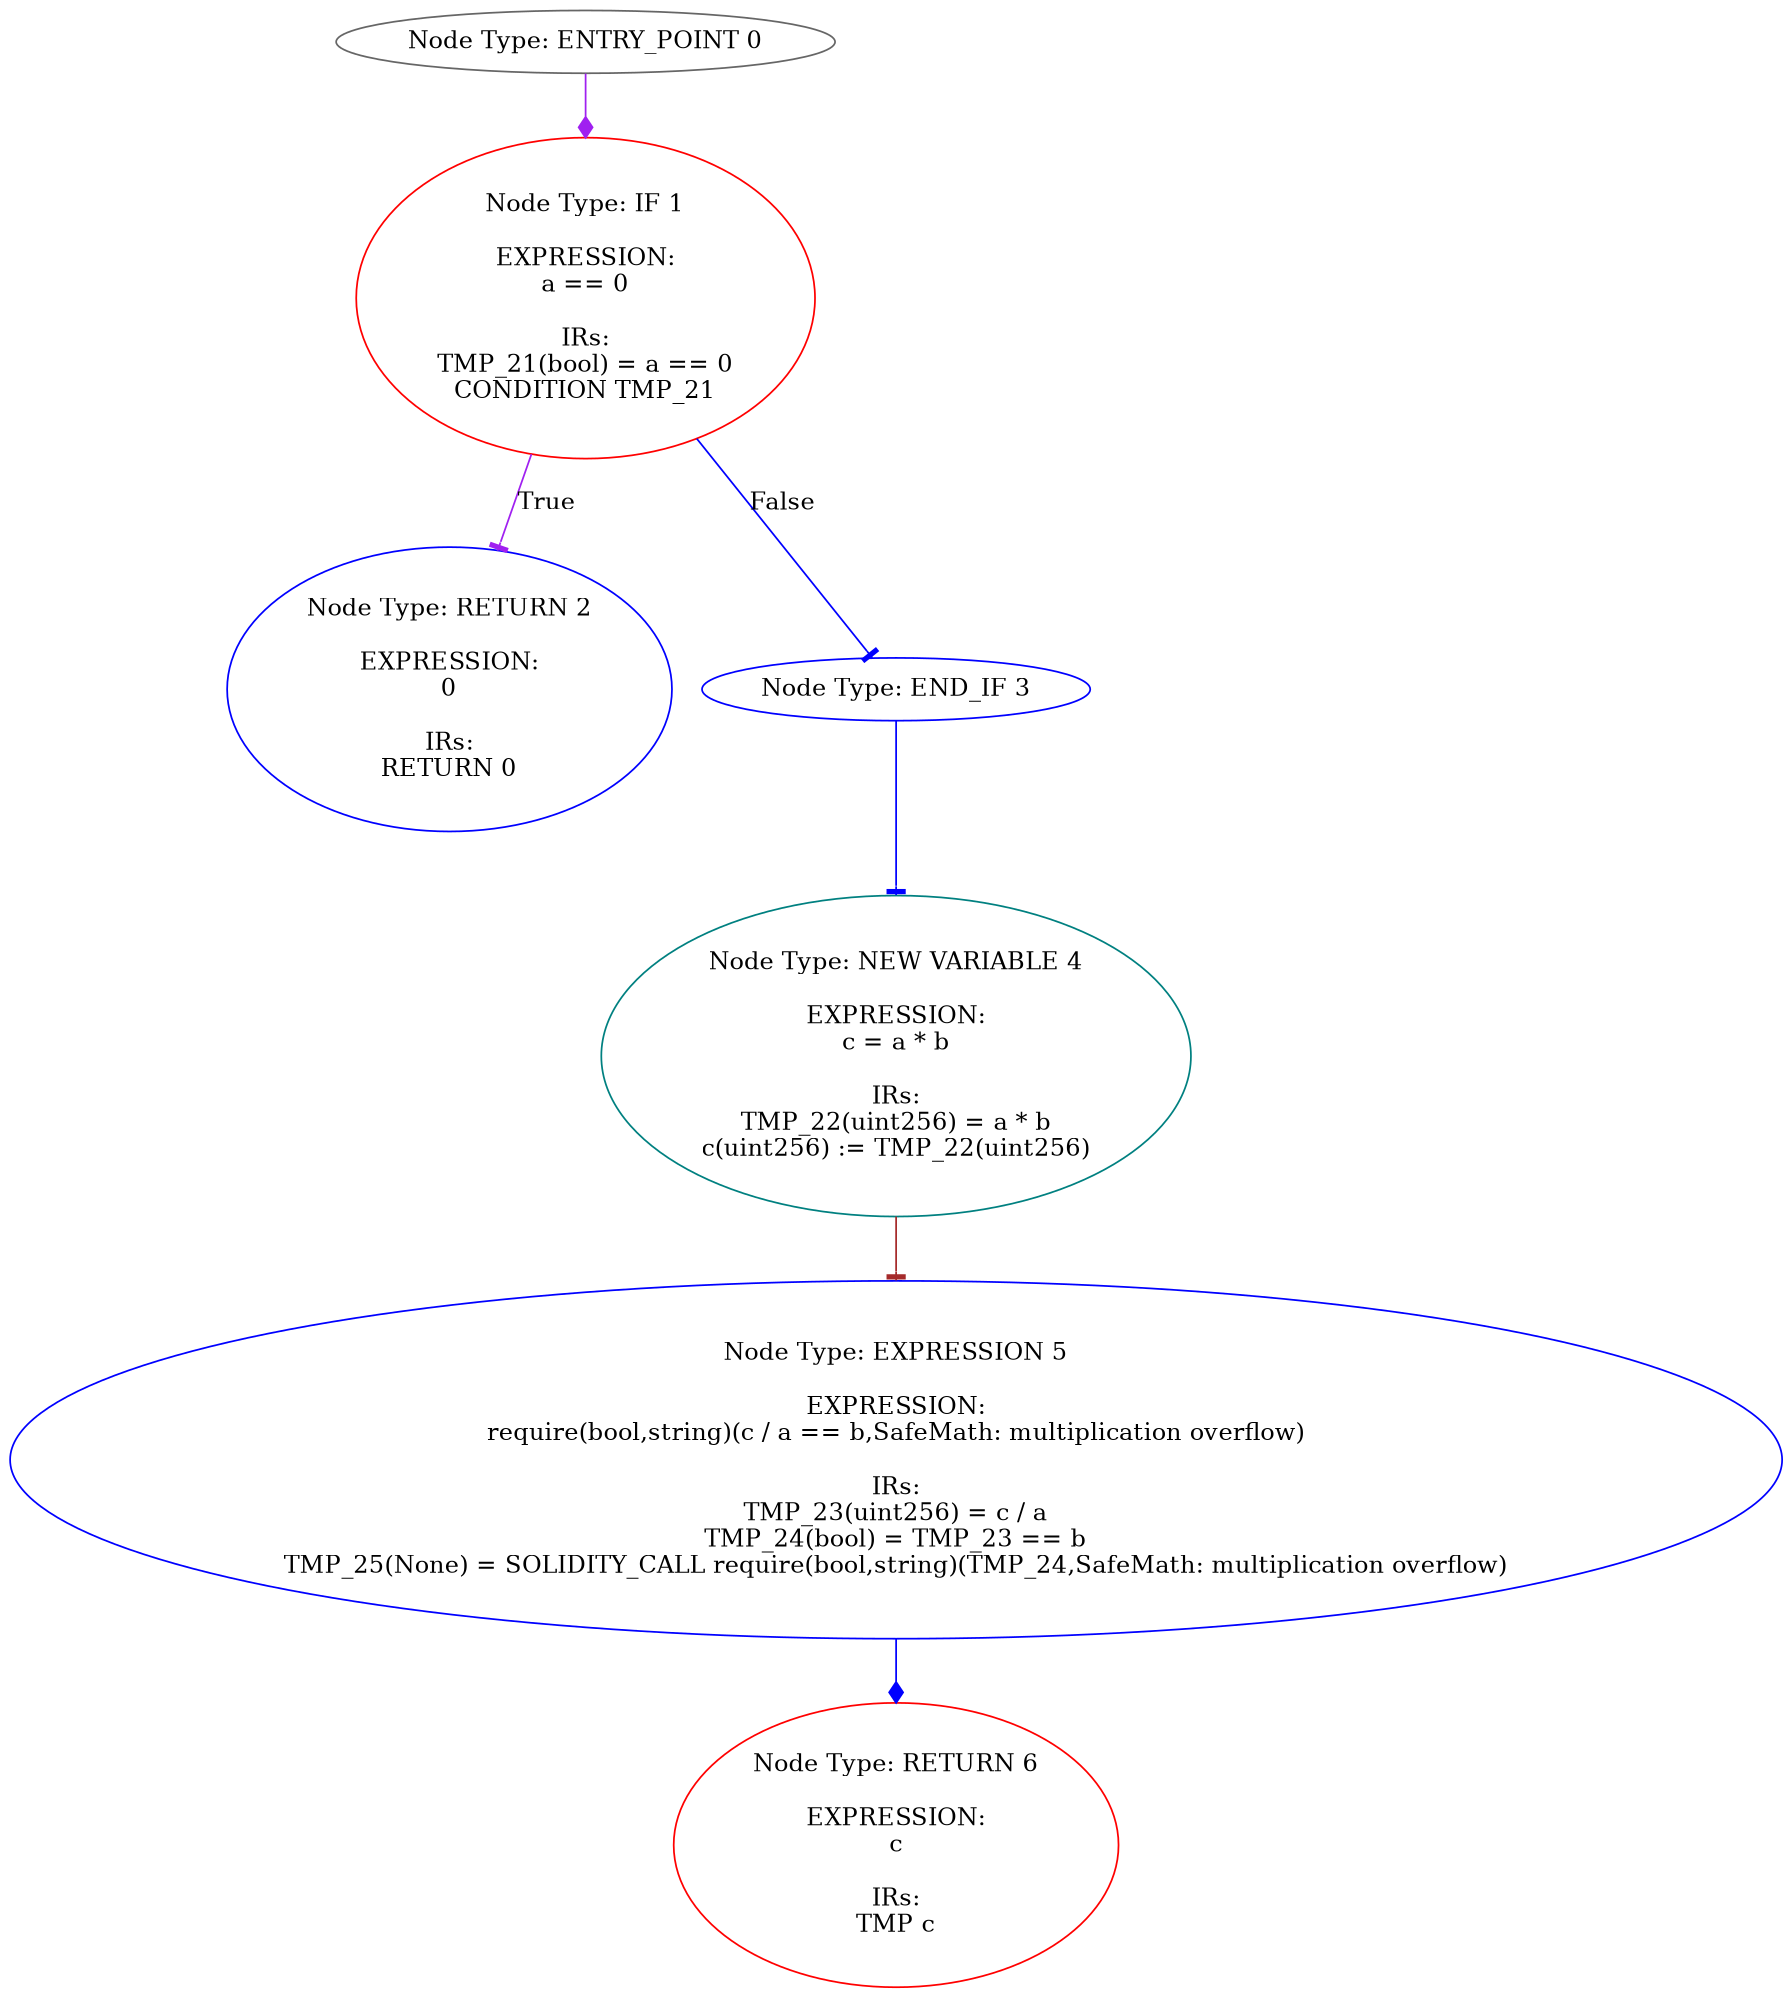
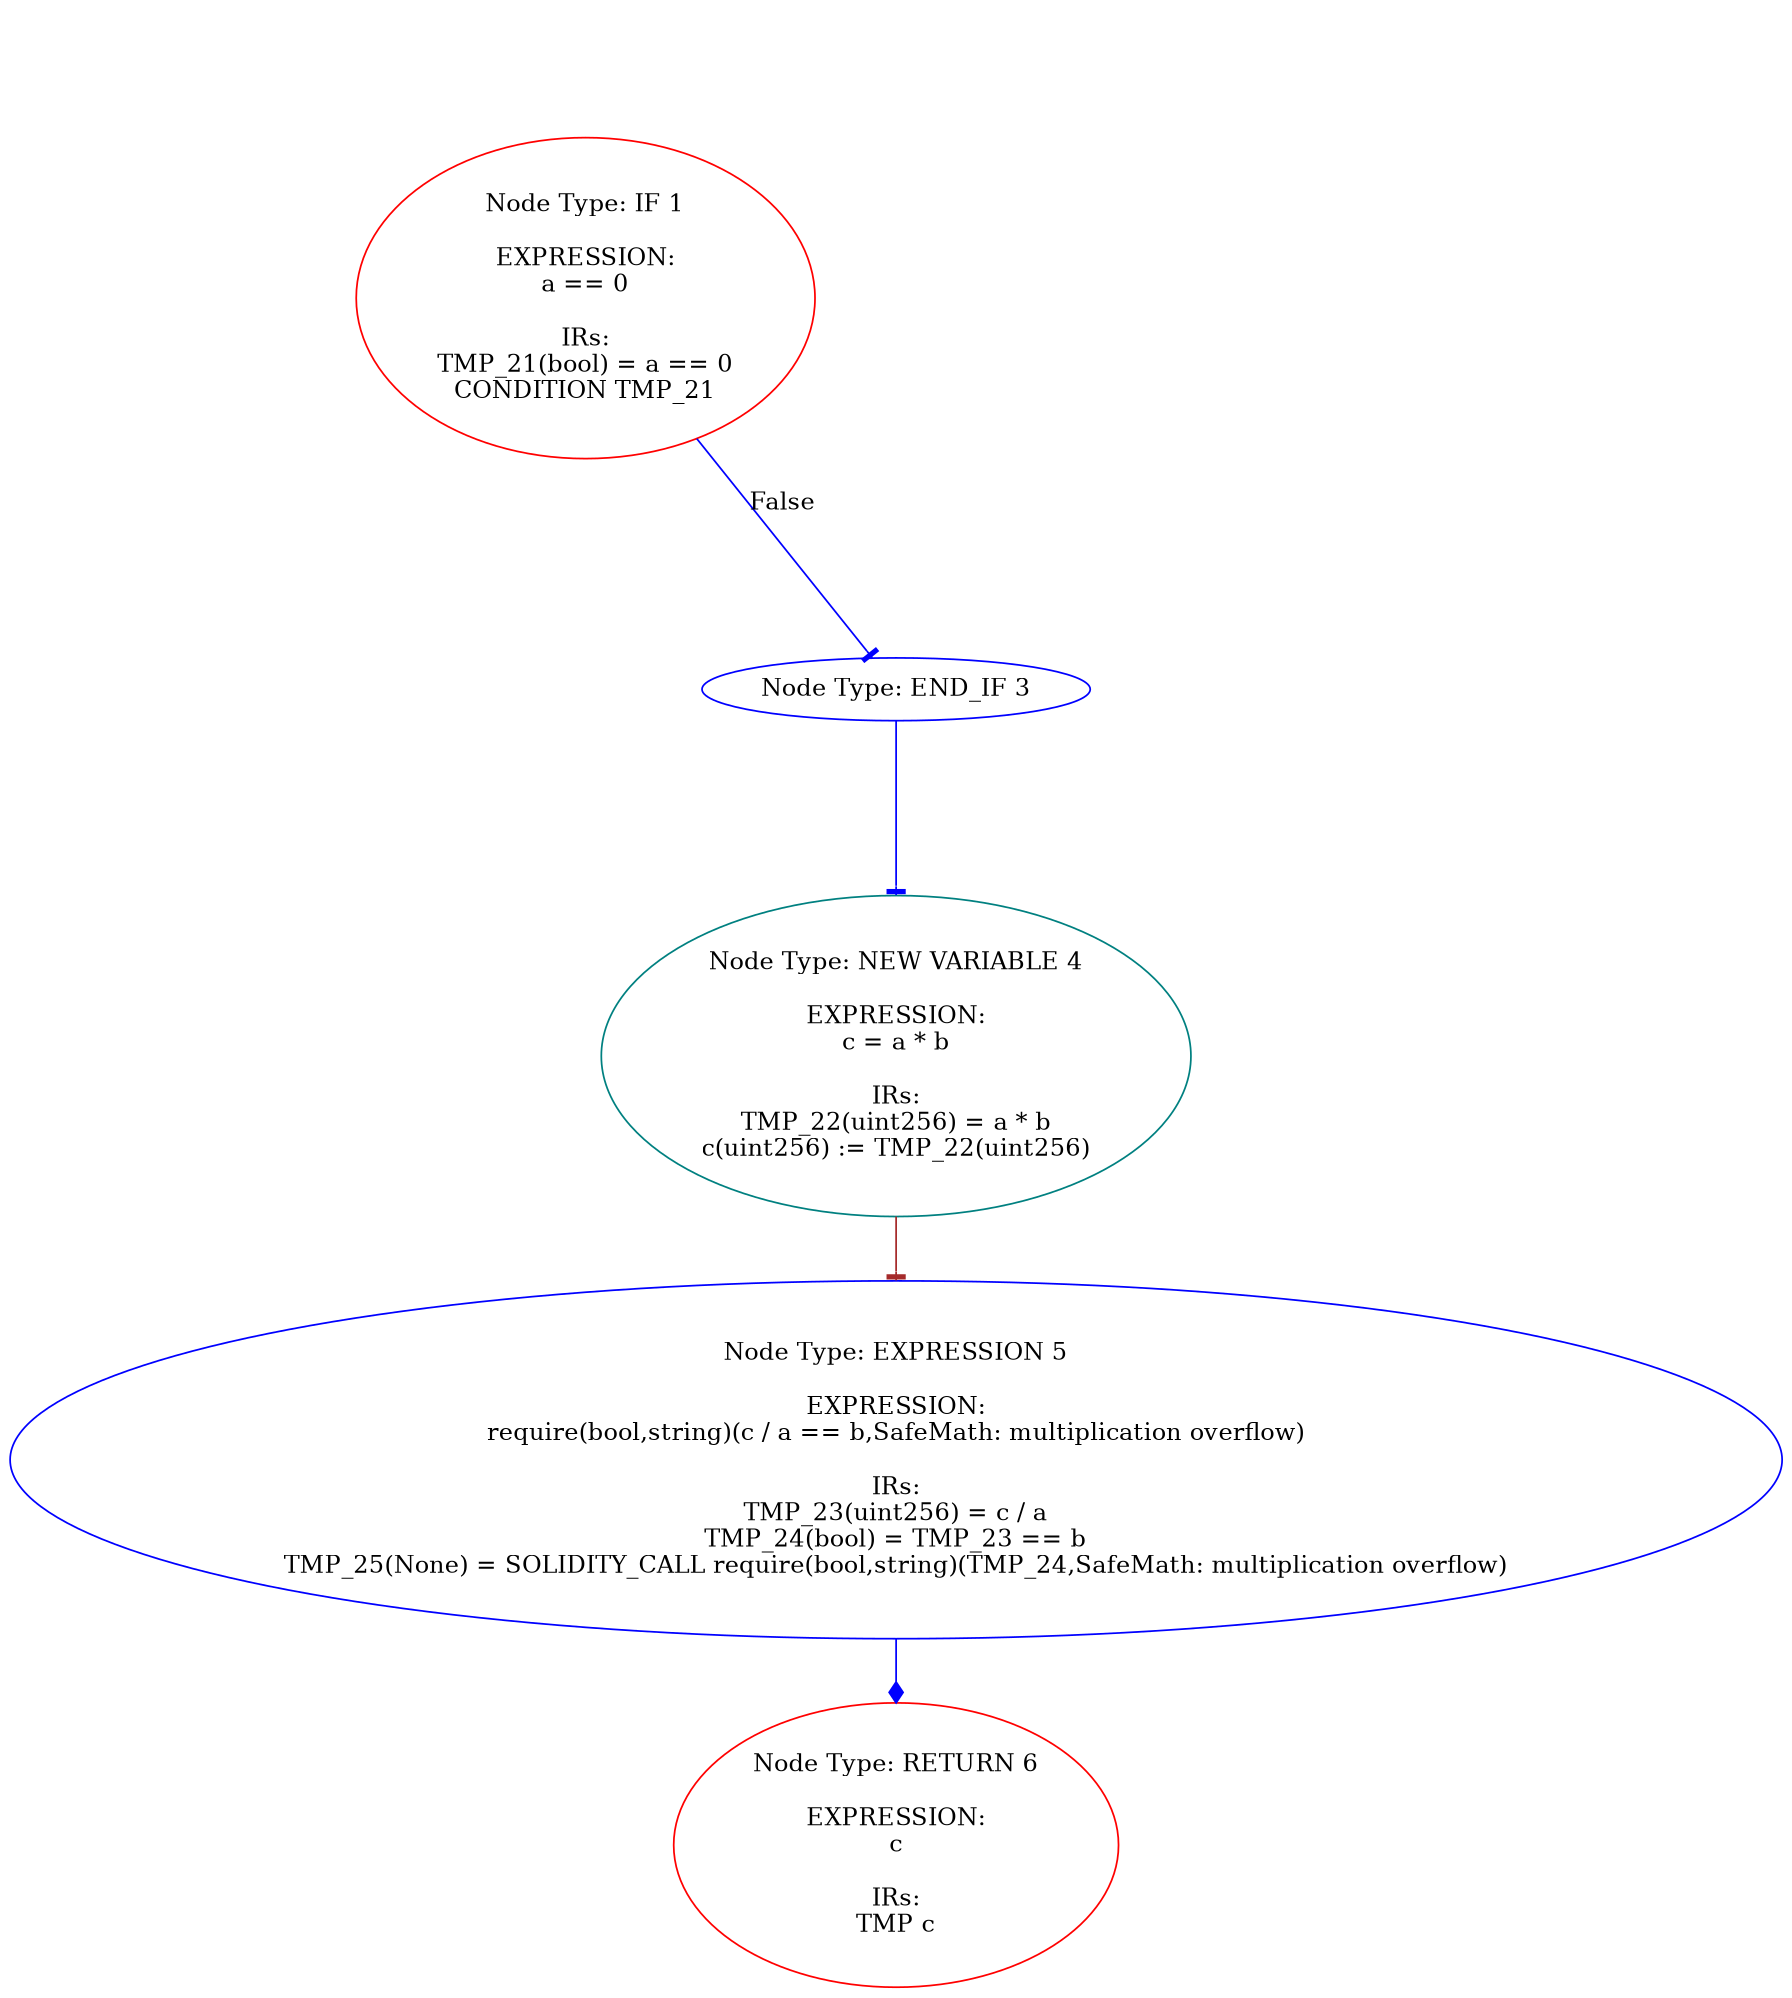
  digraph {
    node [color=blue]
    edge [arrowhead=tee color=blue]
-   n1 [color=gray40 label="Node Type: ENTRY_POINT 0\n"]
    n2 [color=red label="Node Type: IF 1\n\nEXPRESSION:\na == 0\n\nIRs:\nTMP_21(bool) = a == 0\nCONDITION TMP_21"]
-   n3 [label="Node Type: RETURN 2\n\nEXPRESSION:\n0\n\nIRs:\nRETURN 0"]
    n4 [label="Node Type: END_IF 3\n"]
    n5 [color=teal label="Node Type: NEW VARIABLE 4\n\nEXPRESSION:\nc = a * b\n\nIRs:\nTMP_22(uint256) = a * b\nc(uint256) := TMP_22(uint256)"]
    n6 [label="Node Type: EXPRESSION 5\n\nEXPRESSION:\nrequire(bool,string)(c / a == b,SafeMath: multiplication overflow)\n\nIRs:\nTMP_23(uint256) = c / a\nTMP_24(bool) = TMP_23 == b\nTMP_25(None) = SOLIDITY_CALL require(bool,string)(TMP_24,SafeMath: multiplication overflow)"]
    n7 [color=red label="Node Type: RETURN 6\n\nEXPRESSION:\nc\n\nIRs:\nTMP c"]
-   n1 -> n2 [arrowhead=diamond color=purple]
-   n2 -> n3 [color=purple label=True]
    n2 -> n4 [label=False]
    n4 -> n5
    n5 -> n6 [color=brown]
    n6 -> n7 [arrowhead=diamond]
  }
